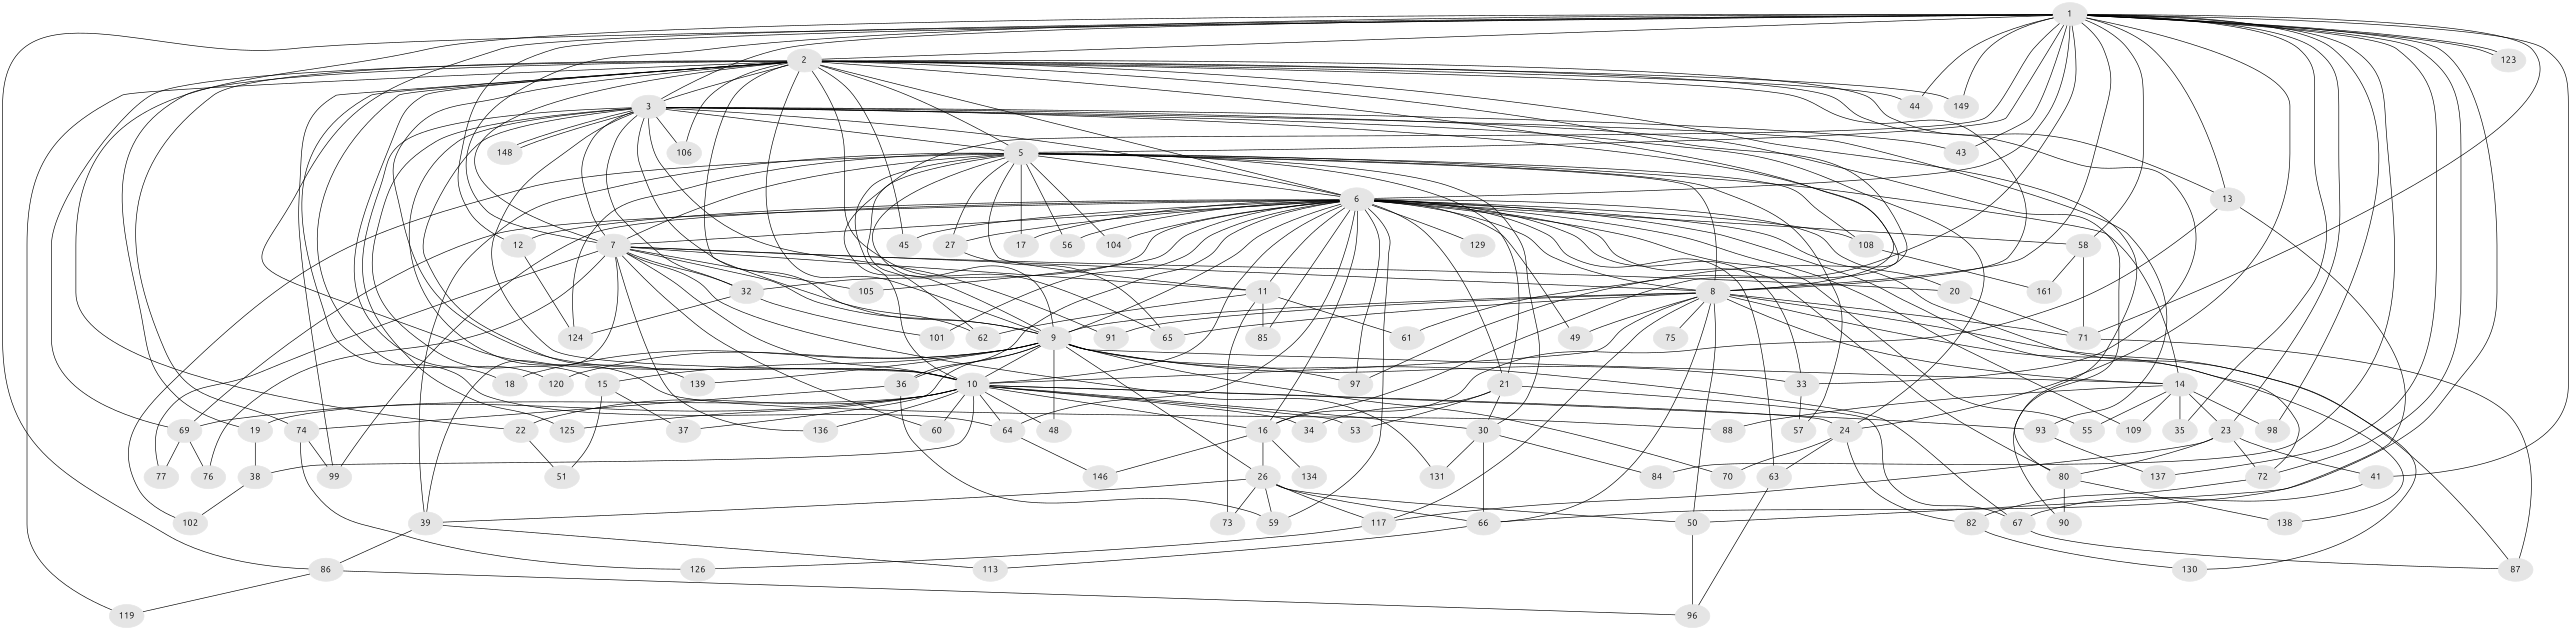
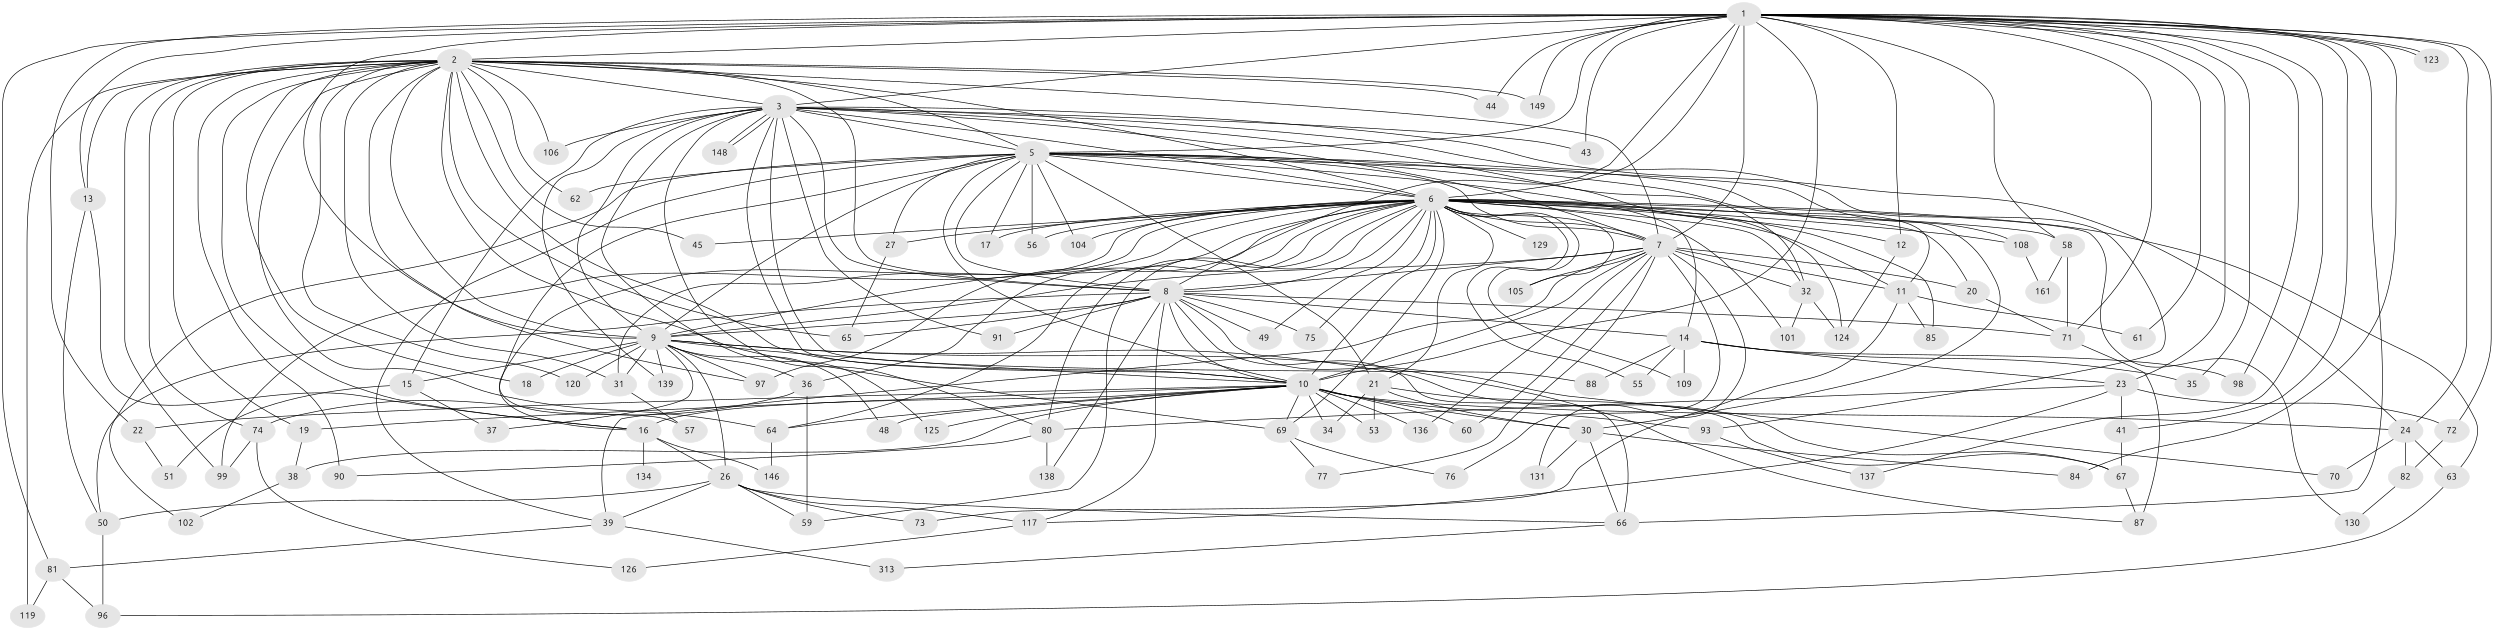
  graph {
    fontname=Ubuntu
    node [color=gray90 fontname=Ubuntu style=filled]
    edge [fontname=Ubuntu]
    1 [super="+4"]
    2 [super="+46"]
    3 [super="+40"]
    5 [super="+28"]
    6 [super="+22"]
    7 [super="+118"]
    8 [super="+42"]
    9 [super="+25"]
    10 [super="+128"]
    12
    13 [super="+115"]
    23 [super="+100"]
    24 [super="+54"]
    n14 [label=22]
    35
    41
    43
    44
    58 [super="+140"]
    61
    66 [super="+78"]
    71 [super="+103"]
    72
-   81 [label=86]
+   81
    84 [super="+95"]
    98
    123
    137
    149
    16 [super="+122"]
    18
    19
-   33 [super="+47"]
+   33 [super="+47" label=31]
    45
    62 [super="+144"]
    64 [super="+85"]
    65 [super="+68"]
    69 [super="+112"]
    74 [super="+127"]
    90
    97 [super="+133"]
    99
    106
    119
    120
    15
    32 [super="+110"]
    80 [super="+92"]
    88
    91
    93 [super="+94"]
    125
    139
    148
    11 [super="+79"]
    14 [super="+31"]
    17
    21 [super="+116"]
    27
    30 [super="+52"]
    39 [super="+114"]
    56
    57
    102
    104
    108
    124 [super="+142"]
    20 [super="+111"]
    36
    49
    55
    59 [super="+86"]
    63
    75
    n75 [label=85]
    101
    105
    109
    129
    130
    60
    76
    77
    131
    136
    87 [super="+107"]
    117 [super="+143"]
    138
    50
    26 [super="+135"]
    37
    48
    67 [super="+145"]
    70
    34
    38
    53
    82
    51
    n100 [label=161]
-   113
+   113 [label=313]
    96 [super="+147"]
    134
    146
    126
    73
    1 -- 2 [weight=2]
    1 -- 3 [weight=2]
    1 -- 5 [weight=2]
    1 -- 6 [weight=2]
    1 -- 7 [weight=2]
    1 -- 8 [weight=2]
    1 -- 9 [weight=2]
    1 -- 10 [weight=2]
    1 -- 12
    1 -- 13
    1 -- 23
    1 -- 24
    1 -- n14
    1 -- 35
    1 -- 41
    1 -- 43
    1 -- 44
    1 -- 58
    1 -- 61
    1 -- 66
    1 -- 71
    1 -- 72
    1 -- 81
    1 -- 84 [weight=2]
    1 -- 98
    1 -- 123
    1 -- 123
    1 -- 137
    1 -- 149
    2 -- 3
    2 -- 5
    2 -- 6
    2 -- 7 [weight=2]
    2 -- 8 [weight=2]
    2 -- 9
    2 -- 10
    2 -- 13
    2 -- 44
    2 -- 149
    2 -- 16
    2 -- 18
    2 -- 19
    2 -- 33
    2 -- 45
    2 -- 62
    2 -- 64
    2 -- 65
    2 -- 69
    2 -- 74
    2 -- 90
    2 -- 97
    2 -- 99
    2 -- 106
    2 -- 119
    2 -- 120
    3 -- 5
    3 -- 6
    3 -- 7
    3 -- 8
    3 -- 9 [weight=2]
    3 -- 10
    3 -- 24
    3 -- 43
    3 -- 106
    3 -- 15
    3 -- 32
    3 -- 80
    3 -- 88
    3 -- 91
    3 -- 93
    3 -- 125
    3 -- 139
    3 -- 148
    3 -- 148
    5 -- 6
    5 -- 7
    5 -- 8
    5 -- 9
    5 -- 10
    5 -- 62
    5 -- 11
    5 -- 14
    5 -- 17
    5 -- 21
    5 -- 27
    5 -- 30
    5 -- 39
    5 -- 56
    5 -- 57
    5 -- 102
    5 -- 104
    5 -- 108
    5 -- 124
    6 -- 7
    6 -- 8
    6 -- 9 [weight=2]
    6 -- 10
    6 -- 12
    6 -- 58
    6 -- 16
    6 -- 33
    6 -- 45
    6 -- 64
    6 -- 69
    6 -- 97
    6 -- 99
    6 -- 32
    6 -- 80
    6 -- 11
    6 -- 17
    6 -- 21
    6 -- 27
    6 -- 56
    6 -- 104
    6 -- 108
    6 -- 20
    6 -- 36
    6 -- 49
    6 -- 55
    6 -- 59
    6 -- 63
-   6 -- 72
+   6 -- 75
    6 -- n75
    6 -- 101
    6 -- 105
    6 -- 109
    6 -- 129 [weight=2]
    6 -- 130
    7 -- 8
    7 -- 9
    7 -- 10 [weight=2]
    7 -- 32
    7 -- 11
    7 -- 39
    7 -- 20
    7 -- 105
    7 -- 60
    7 -- 76
    7 -- 77
    7 -- 131
    7 -- 136
    8 -- 9
    8 -- 10
    8 -- 66
    8 -- 71
    8 -- 65
    8 -- 91
    8 -- 14
    8 -- 49
    8 -- 75
    8 -- 87
    8 -- 117
    8 -- 138
    8 -- 50
    9 -- 10
    9 -- 18
    9 -- 33
    9 -- 97
    9 -- 120
    9 -- 15
    9 -- 139
-   9 -- 14
    9 -- 36
    9 -- 26
    9 -- 37
    9 -- 48
    9 -- 67
    9 -- 70
    10 -- 24
    10 -- n14
    10 -- 16
    10 -- 19
    10 -- 64
    10 -- 69
    10 -- 93 [weight=2]
    10 -- 125
    10 -- 30 [weight=2]
    10 -- 60
    10 -- 136
    10 -- 48
    10 -- 34
    10 -- 38
    10 -- 53
    12 -- 124
    13 -- 16
    13 -- 50
    23 -- 41
    23 -- 72
    23 -- 80
    23 -- 117
    24 -- 63
    24 -- 70
    24 -- 82
    n14 -- 51
    41 -- 67
    58 -- 71
    58 -- n100
    66 -- 113
    71 -- 87 [weight=2]
    72 -- 82
    81 -- 119
    81 -- 96
    16 -- 26
    16 -- 134
    16 -- 146
    19 -- 38
    33 -- 57
    64 -- 146
    69 -- 76
    69 -- 77
    74 -- 99
    74 -- 126
    15 -- 37
    15 -- 51
    32 -- 124
    32 -- 101
    80 -- 90
    80 -- 138
    93 -- 137
    11 -- 61
-   11 -- 62
    11 -- n75
    11 -- 73
    14 -- 23
    14 -- 35
    14 -- 98
    14 -- 88
    14 -- 55
    14 -- 109
    21 -- 30
    21 -- 67
    21 -- 34
    21 -- 53
    27 -- 65
    30 -- 66
    30 -- 84
    30 -- 131
    39 -- 81
    39 -- 113
    108 -- n100
    20 -- 71
    36 -- 74
    36 -- 59
    63 -- 96
    117 -- 126
    50 -- 96
    26 -- 66
    26 -- 39
    26 -- 59
    26 -- 117
    26 -- 50
    26 -- 73
    67 -- 87
    38 -- 102
    82 -- 130
  }
